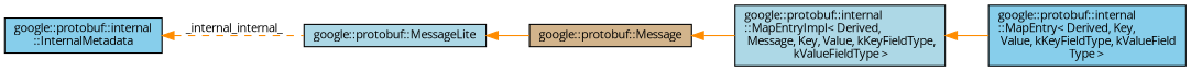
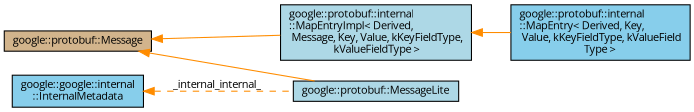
  digraph {
    fontname="Open Sans"
    rankdir=LR
    node [color=black fillcolor=skyblue fontname="Open Sans" fontsize=10 shape=record style=filled]
    edge [color=darkorange dir=back fontname="Open Sans" fontsize=10 labelfontname=Helvetica labelfontsize=10 style=solid]
    n1 [fontcolor=black height=0.2 label="google::protobuf::internal\l::MapEntry\< Derived, Key,\l Value, kKeyFieldType, kValueField\lType \>" width=0.4]
    n2 [fillcolor=lightblue height=0.2 label="google::protobuf::internal\l::MapEntryImpl\< Derived,\l Message, Key, Value, kKeyFieldType,\l kValueFieldType \>" width=0.4]
    n3 [fillcolor=tan height=0.2 label="google::protobuf::Message" width=0.4]
    n4 [fillcolor=lightblue height=0.2 label="google::protobuf::MessageLite" width=0.4]
-   n5 [height=0.2 label="google::protobuf::internal\l::InternalMetadata" width=0.4]
+   n5 [height=0.2 label="google::google::internal\l::InternalMetadata" width=0.4]
    n2 -> n1
    n3 -> n2
-   n4 -> n3
+   n3 -> n4
    n5 -> n4 [label=" _internal_internal_" style=dashed]
  }
